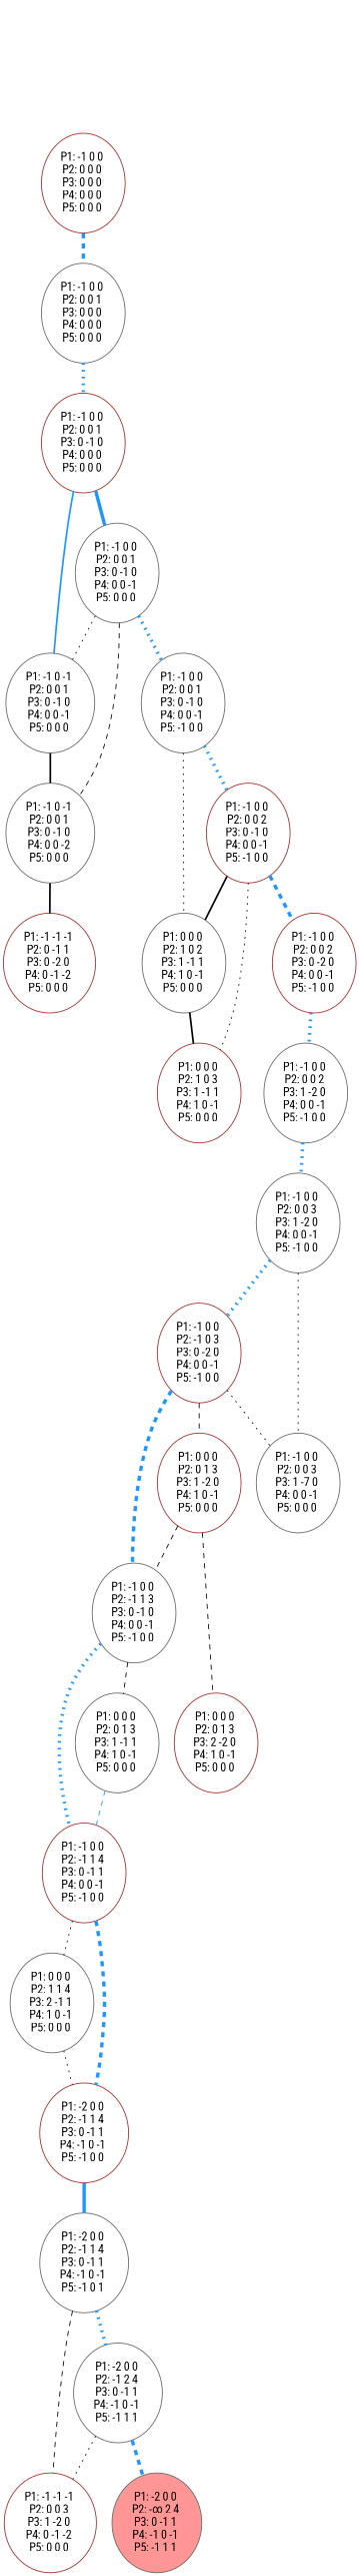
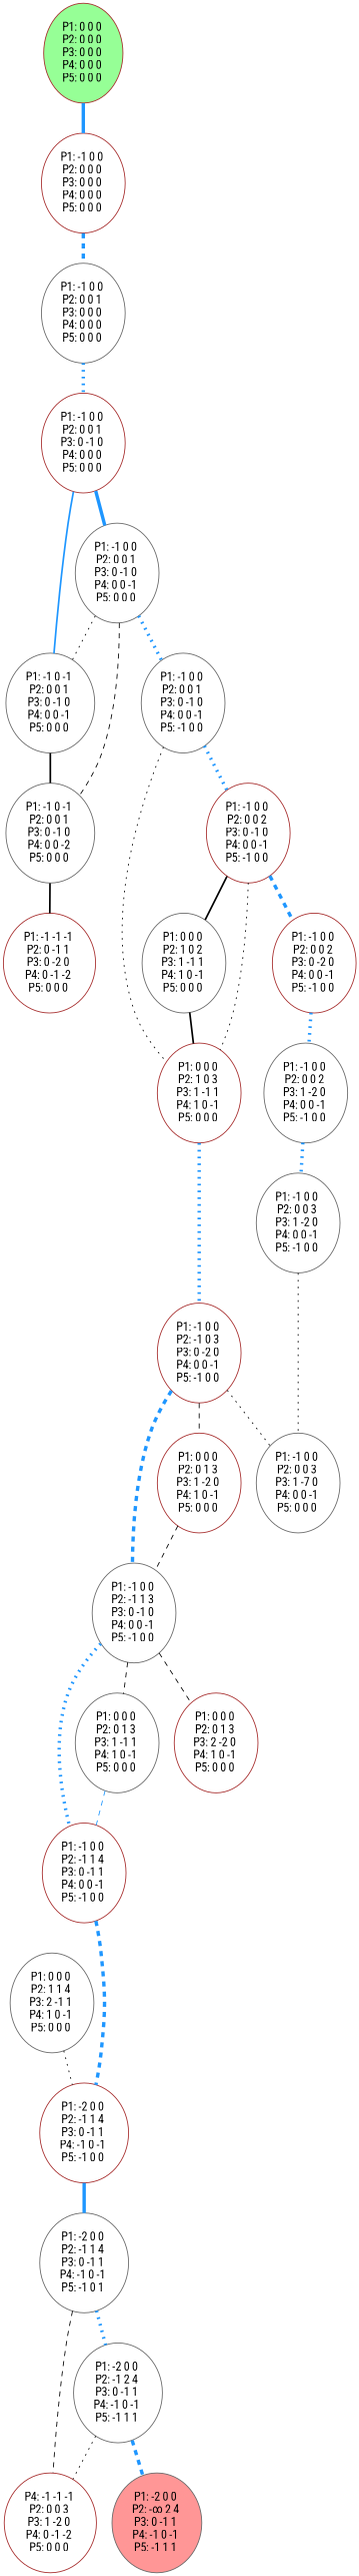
  graph {
    color=black
    fontname="Roboto Condensed"
    node [color=gray40 fontname="Roboto Condensed"]
    edge [color="#1E96FF" fontname="Roboto Condensed" style=dotted]
+   n1 [color=brown fillcolor="#96FF96" label="P1: 0 0 0 \nP2: 0 0 0 \nP3: 0 0 0 \nP4: 0 0 0 \nP5: 0 0 0 \n" style=filled]
    n2 [color=brown label="P1: -1 0 0 \nP2: 0 0 0 \nP3: 0 0 0 \nP4: 0 0 0 \nP5: 0 0 0 \n"]
    n3 [label="P1: -1 0 0 \nP2: 0 0 1 \nP3: 0 0 0 \nP4: 0 0 0 \nP5: 0 0 0 \n"]
    n4 [color=brown label="P1: -1 0 0 \nP2: 0 0 1 \nP3: 0 -1 0 \nP4: 0 0 0 \nP5: 0 0 0 \n"]
    n5 [label="P1: -1 0 0 \nP2: 0 0 1 \nP3: 0 -1 0 \nP4: 0 0 -1 \nP5: 0 0 0 \n"]
    n6 [label="P1: -1 0 -1 \nP2: 0 0 1 \nP3: 0 -1 0 \nP4: 0 0 -1 \nP5: 0 0 0 \n"]
    n7 [label="P1: -1 0 -1 \nP2: 0 0 1 \nP3: 0 -1 0 \nP4: 0 0 -2 \nP5: 0 0 0 \n"]
    n8 [label="P1: -1 0 0 \nP2: 0 0 1 \nP3: 0 -1 0 \nP4: 0 0 -1 \nP5: -1 0 0 \n"]
    n9 [color=brown label="P1: -1 -1 -1 \nP2: 0 -1 1 \nP3: 0 -2 0 \nP4: 0 -1 -2 \nP5: 0 0 0 \n"]
    n10 [color=brown label="P1: -1 0 0 \nP2: 0 0 2 \nP3: 0 -1 0 \nP4: 0 0 -1 \nP5: -1 0 0 \n"]
    n11 [label="P1: 0 0 0 \nP2: 1 0 2 \nP3: 1 -1 1 \nP4: 1 0 -1 \nP5: 0 0 0 \n"]
    n12 [color=brown label="P1: -1 0 0 \nP2: 0 0 2 \nP3: 0 -2 0 \nP4: 0 0 -1 \nP5: -1 0 0 \n"]
    n13 [color=brown label="P1: 0 0 0 \nP2: 1 0 3 \nP3: 1 -1 1 \nP4: 1 0 -1 \nP5: 0 0 0 \n"]
    n14 [label="P1: -1 0 0 \nP2: 0 0 2 \nP3: 1 -2 0 \nP4: 0 0 -1 \nP5: -1 0 0 \n"]
    n15 [label="P1: -1 0 0 \nP2: 0 0 3 \nP3: 1 -2 0 \nP4: 0 0 -1 \nP5: -1 0 0 \n"]
    n16 [color=brown label="P1: -1 0 0 \nP2: -1 0 3 \nP3: 0 -2 0 \nP4: 0 0 -1 \nP5: -1 0 0 \n"]
    n17 [label="P1: -1 0 0 \nP2: 0 0 3 \nP3: 1 -7 0 \nP4: 0 0 -1 \nP5: 0 0 0 \n"]
    n18 [color=brown label="P1: 0 0 0 \nP2: 0 1 3 \nP3: 1 -2 0 \nP4: 1 0 -1 \nP5: 0 0 0 \n"]
    n19 [label="P1: -1 0 0 \nP2: -1 1 3 \nP3: 0 -1 0 \nP4: 0 0 -1 \nP5: -1 0 0 \n"]
    n20 [color=brown label="P1: 0 0 0 \nP2: 0 1 3 \nP3: 2 -2 0 \nP4: 1 0 -1 \nP5: 0 0 0 \n"]
    n21 [label="P1: 0 0 0 \nP2: 0 1 3 \nP3: 1 -1 1 \nP4: 1 0 -1 \nP5: 0 0 0 \n"]
    n22 [color=brown label="P1: -1 0 0 \nP2: -1 1 4 \nP3: 0 -1 1 \nP4: 0 0 -1 \nP5: -1 0 0 \n"]
    n23 [label="P1: 0 0 0 \nP2: 1 1 4 \nP3: 2 -1 1 \nP4: 1 0 -1 \nP5: 0 0 0 \n"]
    n24 [color=brown label="P1: -2 0 0 \nP2: -1 1 4 \nP3: 0 -1 1 \nP4: -1 0 -1 \nP5: -1 0 0 \n"]
    n25 [label="P1: -2 0 0 \nP2: -1 1 4 \nP3: 0 -1 1 \nP4: -1 0 -1 \nP5: -1 0 1 \n"]
    n26 [label="P1: -2 0 0 \nP2: -1 2 4 \nP3: 0 -1 1 \nP4: -1 0 -1 \nP5: -1 1 1 \n"]
-   n27 [color=brown label="P1: -1 -1 -1 \nP2: 0 0 3 \nP3: 1 -2 0 \nP4: 0 -1 -2 \nP5: 0 0 0 \n"]
+   n27 [color=brown label="P4: -1 -1 -1 \nP2: 0 0 3 \nP3: 1 -2 0 \nP4: 0 -1 -2 \nP5: 0 0 0 \n"]
    n28 [fillcolor="#FF9696" label="P1: -2 0 0 \nP2: -∞ 2 4 \nP3: 0 -1 1 \nP4: -1 0 -1 \nP5: -1 1 1 \n" style=filled]
+   n1 -- n2 [penwidth=4.0 style=bold]
    n2 -- n3 [penwidth=4.0 style=dashed]
    n3 -- n4 [penwidth=4.0]
    n4 -- n5 [penwidth=4.0 style=bold]
    n4 -- n6 [style=bold]
    n5 -- n6 [color=black]
    n5 -- n7 [color=black style=dashed]
    n5 -- n8 [penwidth=4.0]
    n6 -- n7 [color=black style=bold]
    n7 -- n9 [color=black style=bold]
    n8 -- n10 [penwidth=4.0]
-   n8 -- n11 [color=black]
+   n8 -- n13 [color=black]
    n10 -- n11 [color=black style=bold]
    n10 -- n12 [penwidth=4.0 style=dashed]
    n10 -- n13 [color=black]
    n11 -- n13 [color=black style=bold]
    n12 -- n14 [penwidth=4.0]
    n14 -- n15 [penwidth=4.0]
-   n15 -- n16 [penwidth=4.0]
+   n13 -- n16 [penwidth=4.0]
    n15 -- n17 [color=black]
    n16 -- n17 [color=black]
    n16 -- n18 [color=black style=dashed]
    n16 -- n19 [penwidth=4.0 style=dashed]
    n18 -- n19 [color=black style=dashed]
-   n18 -- n20 [color=black style=dashed]
+   n19 -- n20 [color=black style=dashed]
    n19 -- n21 [color=black style=dashed]
    n19 -- n22 [penwidth=4.0]
    n21 -- n22 [style=dashed]
-   n22 -- n23 [color=black]
    n22 -- n24 [penwidth=4.0 style=dashed]
    n23 -- n24 [color=black]
    n24 -- n25 [penwidth=4.0 style=bold]
    n25 -- n26 [penwidth=4.0]
    n25 -- n27 [color=black style=dashed]
    n26 -- n27 [color=black]
    n26 -- n28 [penwidth=4.0 style=dashed]
  }
